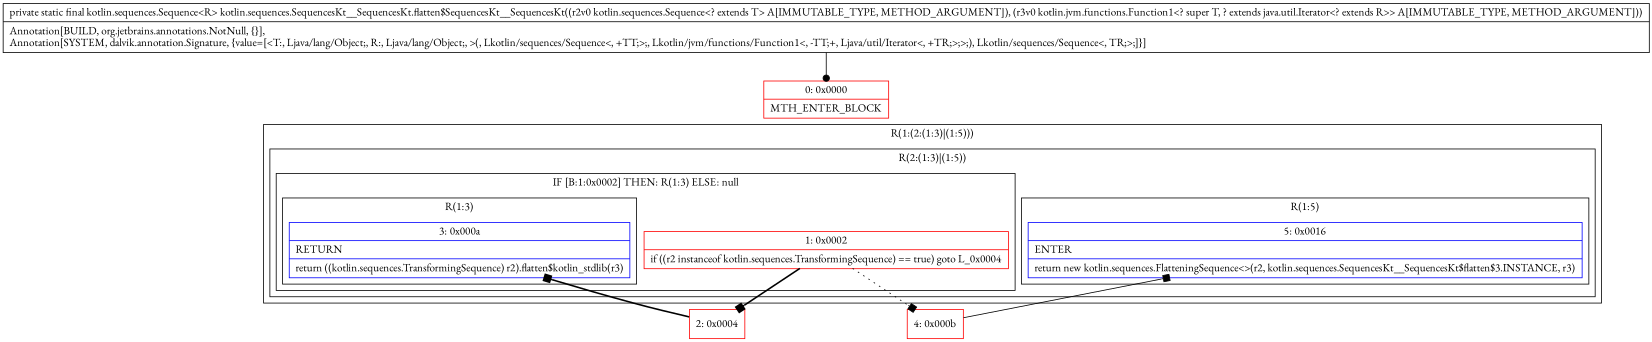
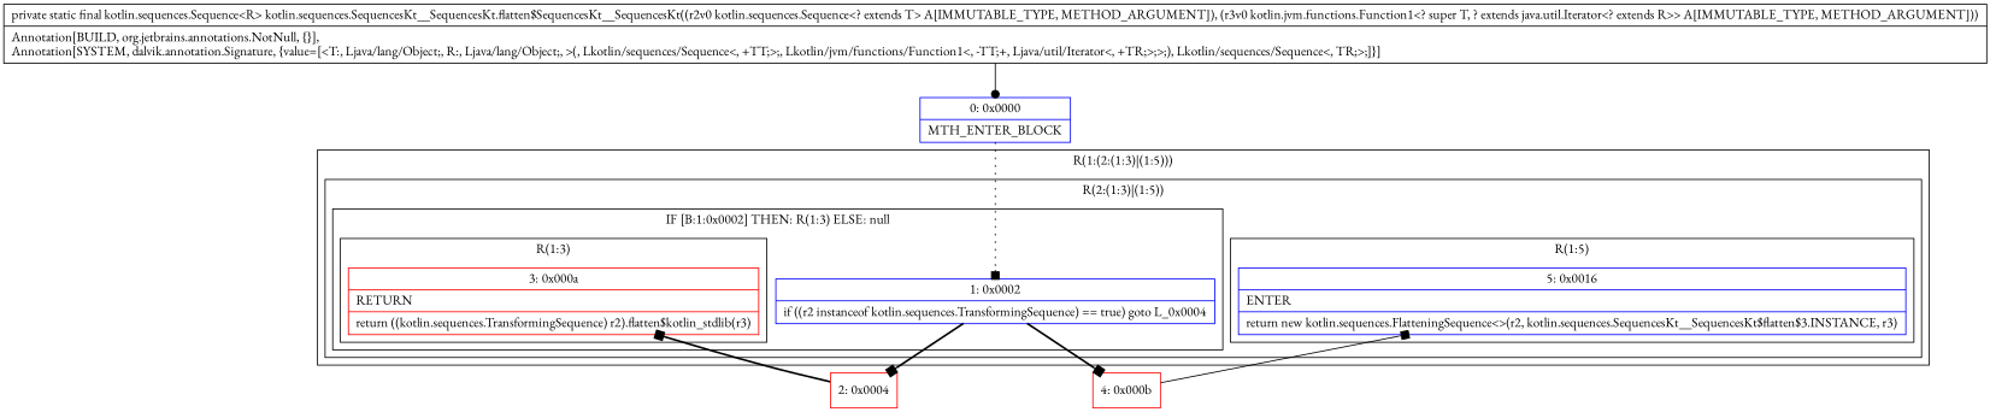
  digraph {
    fontname="EB Garamond"
    node [color=blue fontname="EB Garamond" shape=record]
    edge [arrowhead=box fontname="EB Garamond" style=bold]
-   n1 [label="{3\:\ 0x000a|RETURN\l|return ((kotlin.sequences.TransformingSequence) r2).flatten$kotlin_stdlib(r3)\l}"]
-   n2 [color=red label="{1\:\ 0x0002|if ((r2 instanceof kotlin.sequences.TransformingSequence) == true) goto L_0x0004\l}"]
+   n1 [color=red label="{3\:\ 0x000a|RETURN\l|return ((kotlin.sequences.TransformingSequence) r2).flatten$kotlin_stdlib(r3)\l}"]
+   n2 [label="{1\:\ 0x0002|if ((r2 instanceof kotlin.sequences.TransformingSequence) == true) goto L_0x0004\l}"]
    n3 [label="{5\:\ 0x0016|ENTER\l|return new kotlin.sequences.FlatteningSequence\<\>(r2, kotlin.sequences.SequencesKt__SequencesKt$flatten$3.INSTANCE, r3)\l}"]
    n4 [color=red label="{2\:\ 0x0004}"]
    n5 [color=red label="{4\:\ 0x000b}"]
-   n6 [color=red label="{0\:\ 0x0000|MTH_ENTER_BLOCK\l}"]
+   n6 [label="{0\:\ 0x0000|MTH_ENTER_BLOCK\l}"]
    n7 [label="{private static final kotlin.sequences.Sequence\<R\> kotlin.sequences.SequencesKt__SequencesKt.flatten$SequencesKt__SequencesKt((r2v0 kotlin.sequences.Sequence\<? extends T\> A[IMMUTABLE_TYPE, METHOD_ARGUMENT]), (r3v0 kotlin.jvm.functions.Function1\<? super T, ? extends java.util.Iterator\<? extends R\>\> A[IMMUTABLE_TYPE, METHOD_ARGUMENT]))  | Annotation[BUILD, org.jetbrains.annotations.NotNull, \{\}], \lAnnotation[SYSTEM, dalvik.annotation.Signature, \{value=[\<T:, Ljava\/lang\/Object;, R:, Ljava\/lang\/Object;, \>(, Lkotlin\/sequences\/Sequence\<, +TT;\>;, Lkotlin\/jvm\/functions\/Function1\<, \-TT;+, Ljava\/util\/Iterator\<, +TR;\>;\>;), Lkotlin\/sequences\/Sequence\<, TR;\>;]\}]\l}" color=""]
    subgraph cluster_1 {
      label="R(1:(2:(1:3)|(1:5)))"
      subgraph cluster_2 {
        label="R(2:(1:3)|(1:5))"
        subgraph cluster_3 {
          label="IF [B:1:0x0002] THEN: R(1:3) ELSE: null"
          n2
          subgraph cluster_4 {
            label="R(1:3)"
            n1
          }
        }
        subgraph cluster_5 {
          label="R(1:5)"
          n3
        }
      }
    }
    n2 -> n4
-   n2 -> n5 [style=dotted]
+   n2 -> n5
    n4 -> n1
    n5 -> n3 [style=solid]
+   n6 -> n2 [style=dotted]
    n7 -> n6 [arrowhead=dot style=solid]
  }
